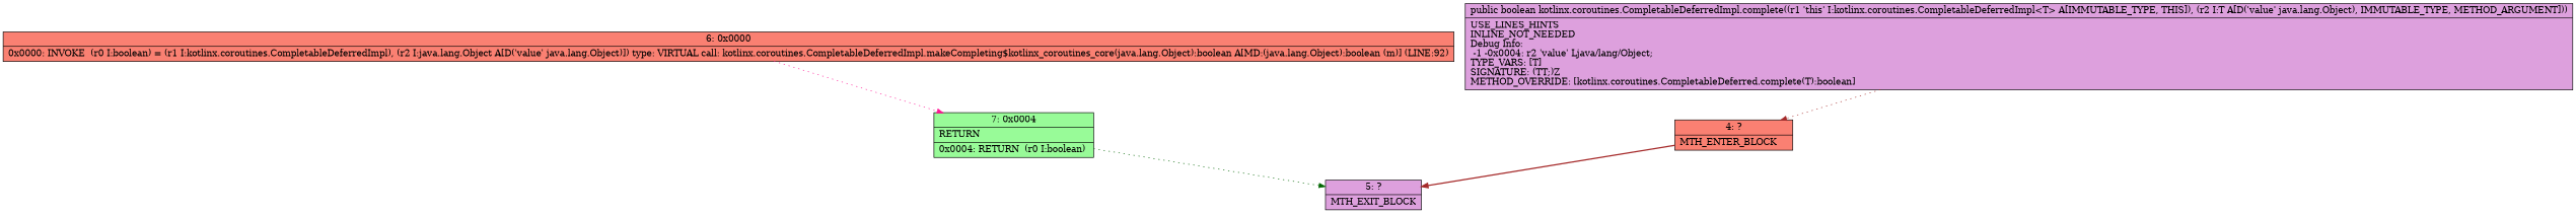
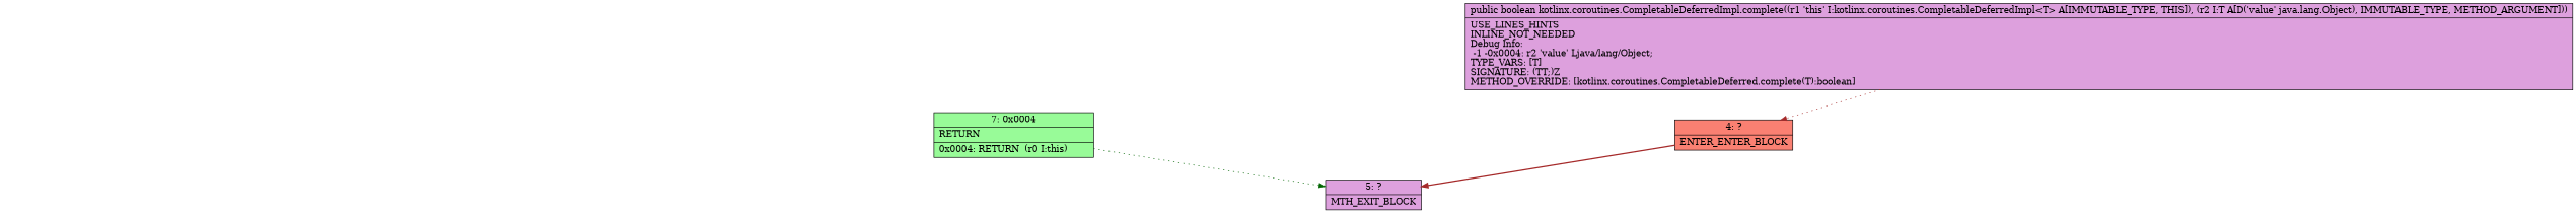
  digraph {
    node [fillcolor=salmon shape=record style=filled]
    edge [color=brown style=dotted]
-   n1 [label="{4\:\ ?|MTH_ENTER_BLOCK\l}"]
+   n1 [label="{4\:\ ?|ENTER_ENTER_BLOCK\l}"]
    n2 [fillcolor=plum label="{5\:\ ?|MTH_EXIT_BLOCK\l}"]
-   n3 [label="{6\:\ 0x0000|0x0000: INVOKE  (r0 I:boolean) = (r1 I:kotlinx.coroutines.CompletableDeferredImpl), (r2 I:java.lang.Object A[D('value' java.lang.Object)]) type: VIRTUAL call: kotlinx.coroutines.CompletableDeferredImpl.makeCompleting$kotlinx_coroutines_core(java.lang.Object):boolean A[MD:(java.lang.Object):boolean (m)] (LINE:92)\l}"]
-   n4 [fillcolor=palegreen label="{7\:\ 0x0004|RETURN\l|0x0004: RETURN  (r0 I:boolean) \l}"]
+   n4 [fillcolor=palegreen label="{7\:\ 0x0004|RETURN\l|0x0004: RETURN  (r0 I:this) \l}"]
    n5 [fillcolor=plum label="{public boolean kotlinx.coroutines.CompletableDeferredImpl.complete((r1 'this' I:kotlinx.coroutines.CompletableDeferredImpl\<T\> A[IMMUTABLE_TYPE, THIS]), (r2 I:T A[D('value' java.lang.Object), IMMUTABLE_TYPE, METHOD_ARGUMENT]))  | USE_LINES_HINTS\lINLINE_NOT_NEEDED\lDebug Info:\l  \-1 \-0x0004: r2 'value' Ljava\/lang\/Object;\lTYPE_VARS: [T]\lSIGNATURE: (TT;)Z\lMETHOD_OVERRIDE: [kotlinx.coroutines.CompletableDeferred.complete(T):boolean]\l}"]
    n1 -> n2 [style=bold]
-   n3 -> n4 [color=deeppink]
    n4 -> n2 [color=darkgreen]
    n5 -> n1
  }
